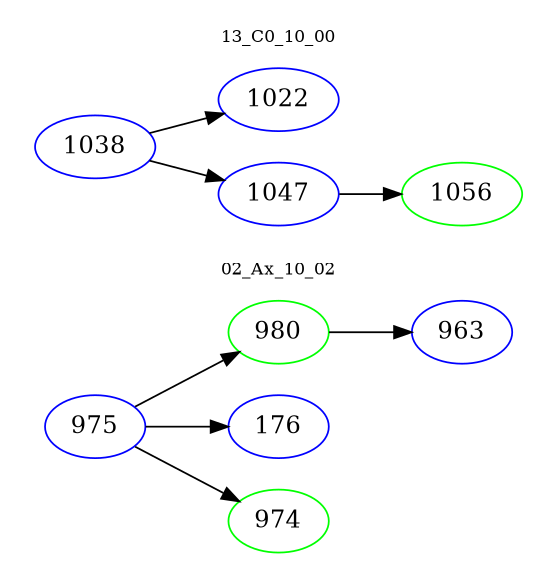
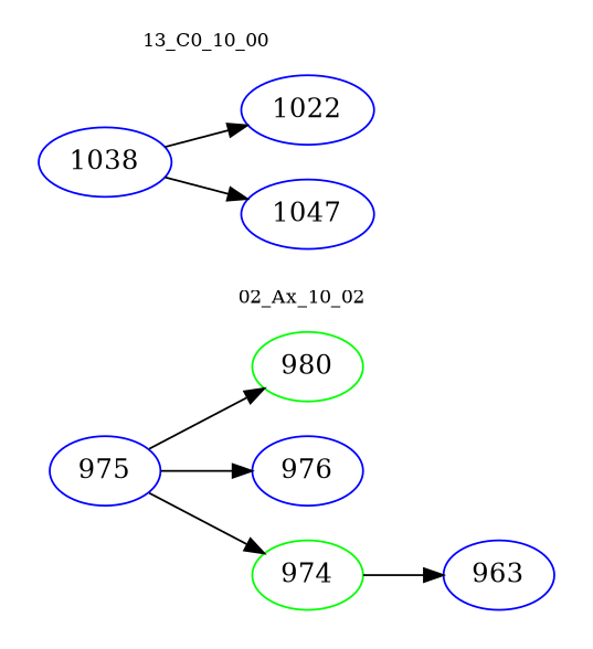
  digraph {
    rankdir=LR
    node [color=blue]
    edge [color=black]
    n1 [label=975]
    n2 [color=green label=974]
-   n3 [label=176]
+   n3 [label=976]
    n4 [color=green label=980]
    n5 [label=963]
    n6 [label=1038]
    n7 [label=1047]
    n8 [label=1022]
-   n9 [color=green label=1056]
    subgraph cluster_1 {
      color=white
      fontsize=10
      label="02_Ax_10_02"
      n1
      n2
      n3
      n4
      n5
    }
    subgraph cluster_2 {
      color=white
      fontsize=10
      label="13_C0_10_00"
      n6
      n7
      n8
-     n9
    }
    n1 -> n2
    n1 -> n3
    n1 -> n4
-   n4 -> n5
+   n2 -> n5
    n6 -> n7
    n6 -> n8
-   n7 -> n9
  }
